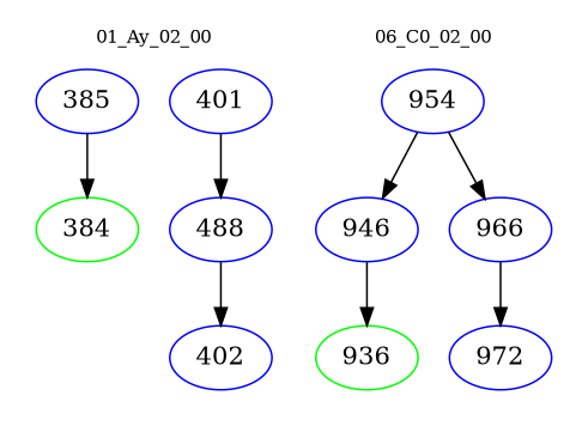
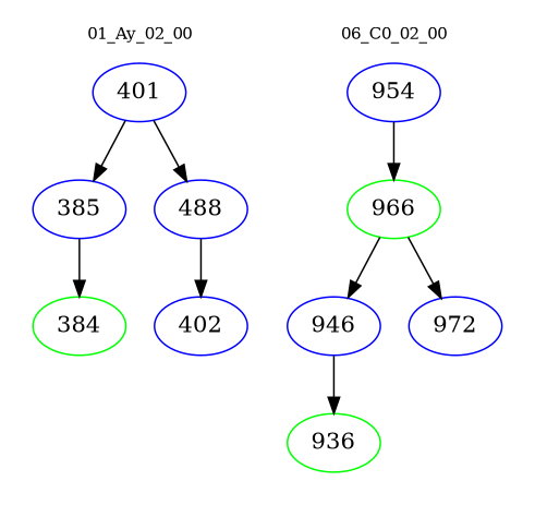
  digraph {
    node [color=blue]
    edge [color=black]
    n1 [label=401]
    n2 [label=385]
    n3 [label=488]
    n4 [color=green label=384]
    n5 [label=402]
    n6 [label=954]
    n7 [label=946]
-   n8 [label=966]
+   n8 [color=green label=966]
    n9 [color=green label=936]
    n10 [label=972]
    subgraph cluster_1 {
      color=white
      fontsize=10
      label="01_Ay_02_00"
      n1
      n2
      n3
      n4
      n5
    }
    subgraph cluster_2 {
      color=white
      fontsize=10
      label="06_C0_02_00"
      n6
      n7
      n8
      n9
      n10
    }
+   n1 -> n2
    n1 -> n3
    n2 -> n4
    n3 -> n5
-   n6 -> n7
+   n8 -> n7
    n6 -> n8
    n7 -> n9
    n8 -> n10
  }
